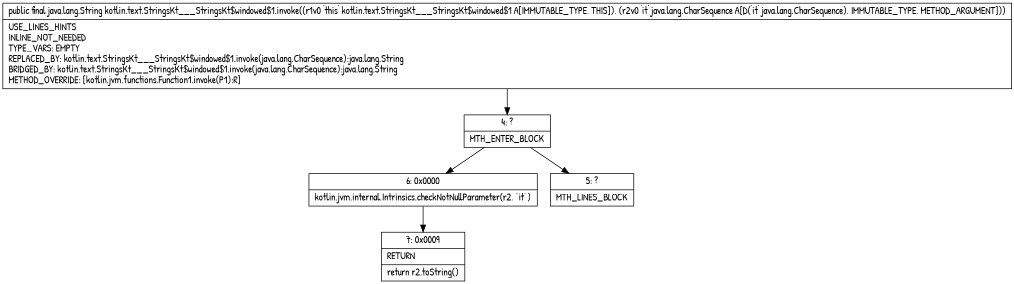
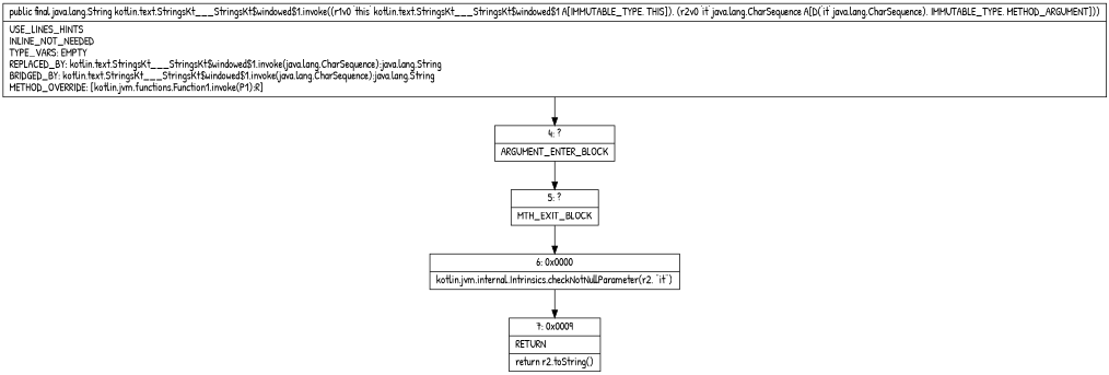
  digraph {
    fontname="Patrick Hand"
    node [fontname="Patrick Hand" shape=record]
    edge [fontname="Patrick Hand"]
-   n1 [label="{4\:\ ?|MTH_ENTER_BLOCK\l}"]
+   n1 [label="{4\:\ ?|ARGUMENT_ENTER_BLOCK\l}"]
    n2 [label="{6\:\ 0x0000|kotlin.jvm.internal.Intrinsics.checkNotNullParameter(r2, \"it\")\l}"]
-   n3 [label="{5\:\ ?|MTH_LINES_BLOCK\l}"]
+   n3 [label="{5\:\ ?|MTH_EXIT_BLOCK\l}"]
    n4 [label="{7\:\ 0x0009|RETURN\l|return r2.toString()\l}"]
    n5 [label="{public final java.lang.String kotlin.text.StringsKt___StringsKt$windowed$1.invoke((r1v0 'this' kotlin.text.StringsKt___StringsKt$windowed$1 A[IMMUTABLE_TYPE, THIS]), (r2v0 'it' java.lang.CharSequence A[D('it' java.lang.CharSequence), IMMUTABLE_TYPE, METHOD_ARGUMENT]))  | USE_LINES_HINTS\lINLINE_NOT_NEEDED\lTYPE_VARS: EMPTY\lREPLACED_BY: kotlin.text.StringsKt___StringsKt$windowed$1.invoke(java.lang.CharSequence):java.lang.String\lBRIDGED_BY: kotlin.text.StringsKt___StringsKt$windowed$1.invoke(java.lang.CharSequence):java.lang.String\lMETHOD_OVERRIDE: [kotlin.jvm.functions.Function1.invoke(P1):R]\l}"]
-   n1 -> n2
+   n3 -> n2
    n1 -> n3
    n2 -> n4
    n5 -> n1
  }
